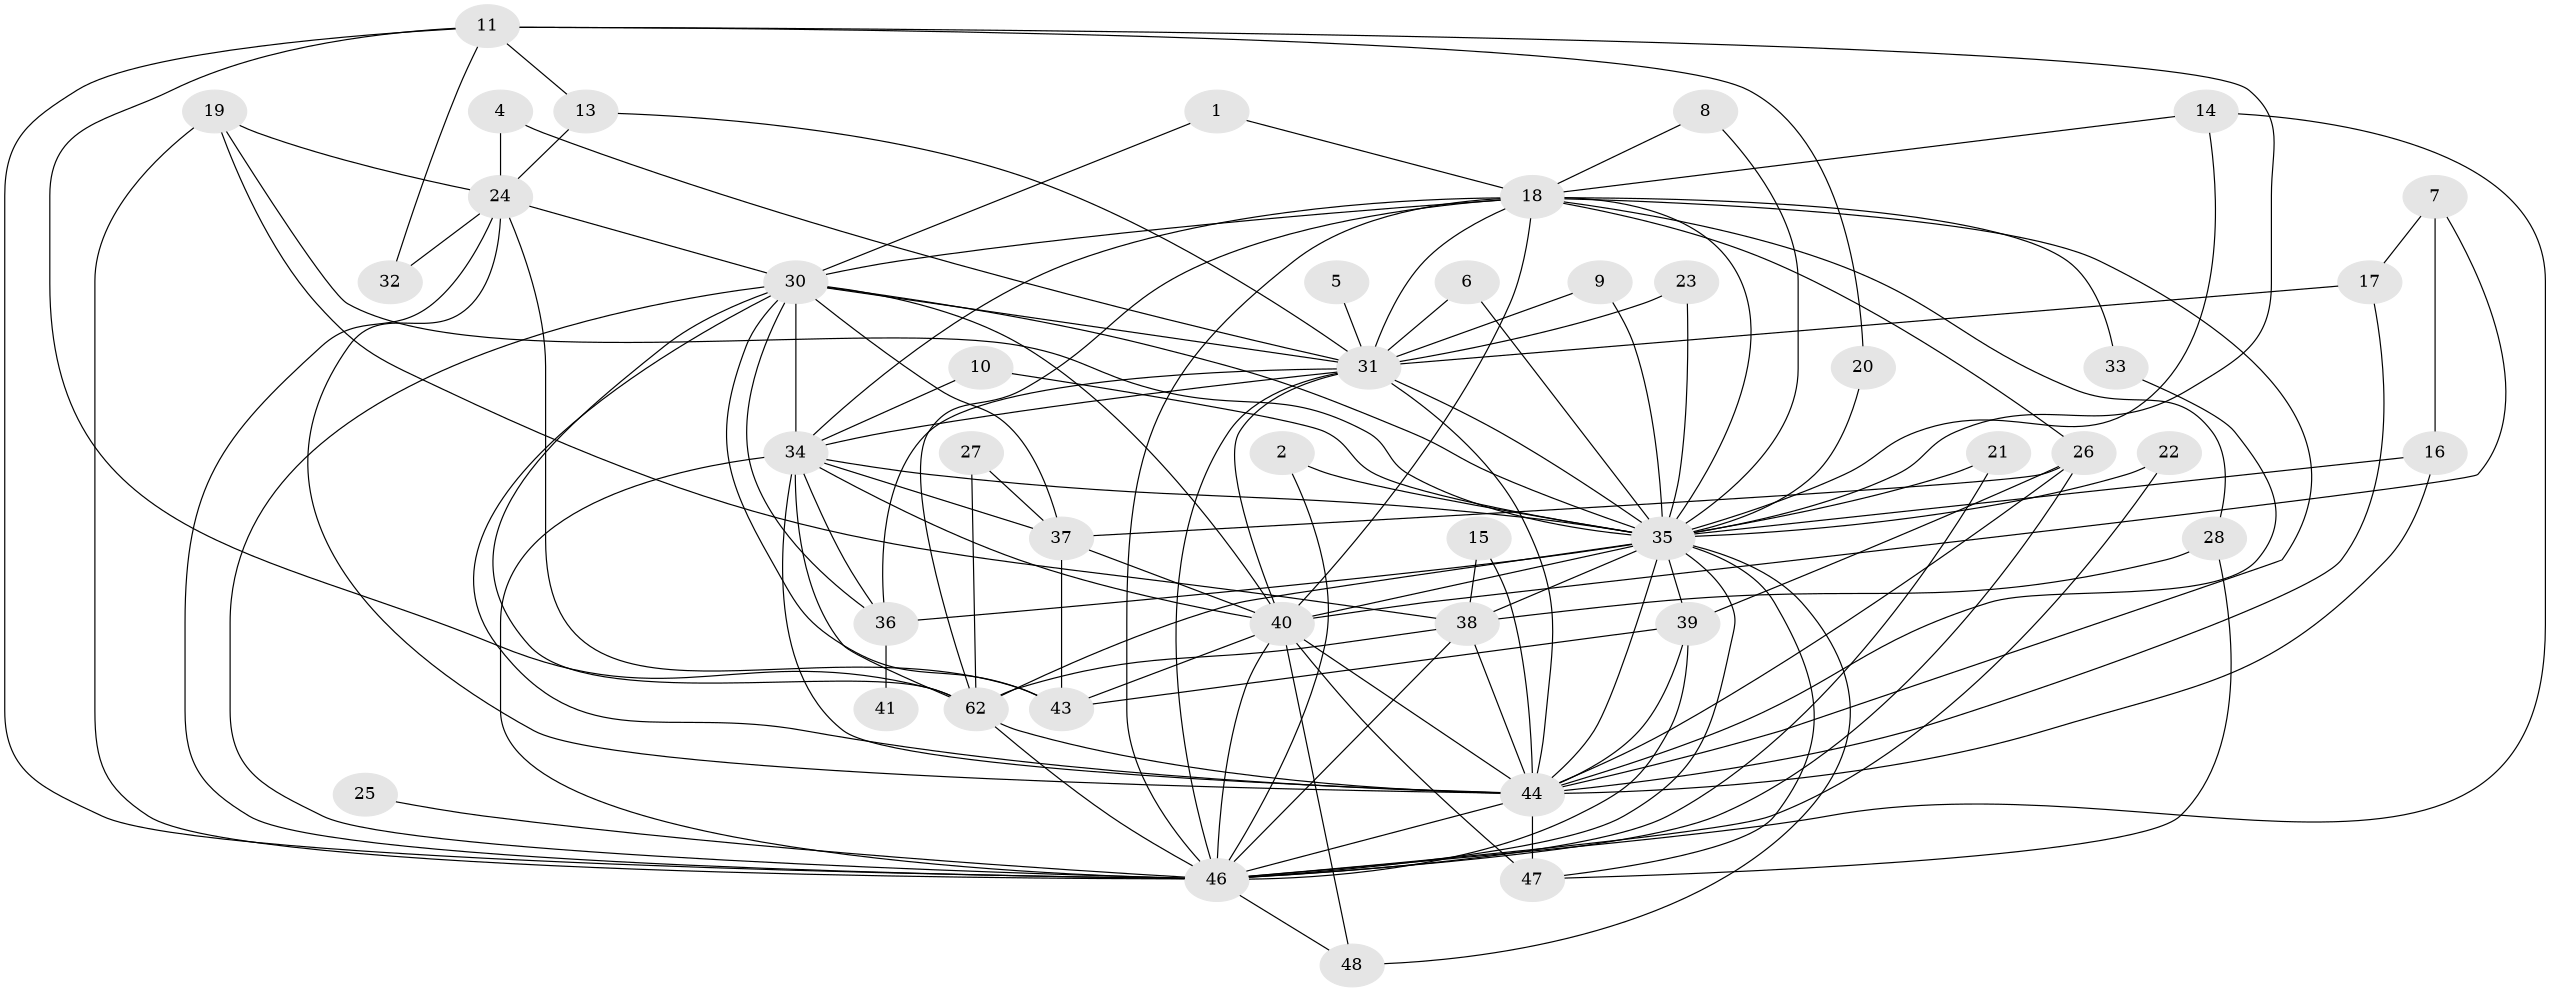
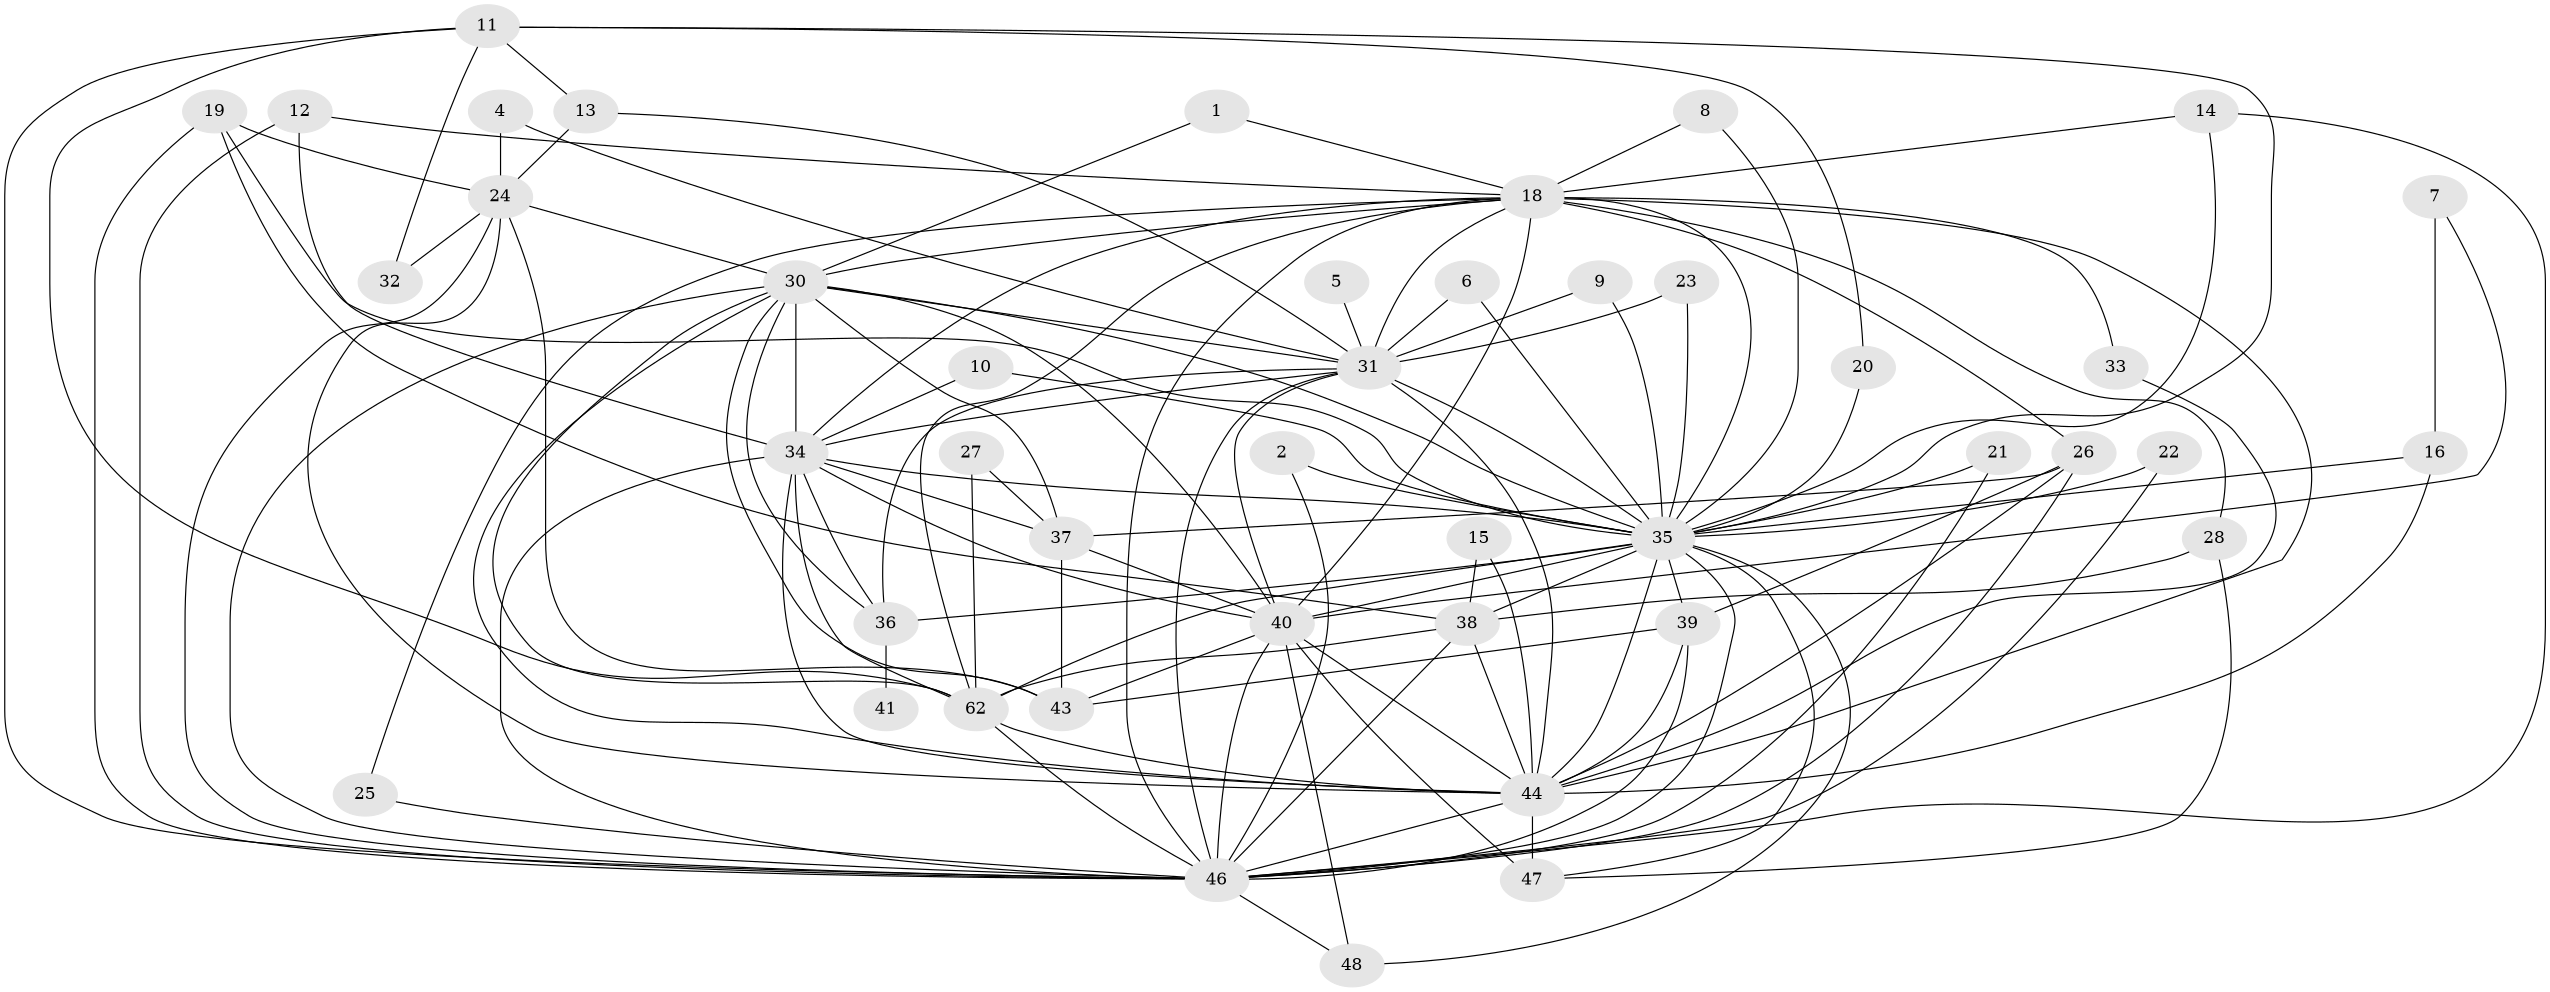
  graph {
    node [color=gray90 style=filled]
    edge [weight=1.0]
    1
    18
    30
    35
    46
    40
    44
    31
    34
    n10 [label=62]
    25
    26
    28
    33
    43
    37
    36
    2
    38
    39
    47
    48
    4
    24
    32
    5
    6
    7
    16
-   17
    8
    9
    10
    11
    13
    20
+   12
    14
    15
    19
    21
    22
    23
    27
    41
    1 -- 18
    1 -- 30
    18 -- 30
    18 -- 35 [weight=2.0]
    18 -- 46 [weight=2.0]
    18 -- 40
    18 -- 44 [weight=2.0]
    18 -- 31
    18 -- 34
    18 -- n10
+   18 -- 25
    18 -- 26
    18 -- 28
    18 -- 33
    30 -- 35 [weight=2.0]
    30 -- 46 [weight=2.0]
    30 -- 40
    30 -- 44
    30 -- 31
    30 -- 34
    30 -- n10
    30 -- 43
    30 -- 37
    30 -- 36
    35 -- 46 [weight=4.0]
    35 -- 40 [weight=2.0]
    35 -- 44 [weight=2.0]
    35 -- n10
    35 -- 36 [weight=2.0]
    35 -- 38
    35 -- 39
    35 -- 47
    35 -- 48
    46 -- 48
    40 -- 46 [weight=3.0]
    40 -- 44
    40 -- 43
    40 -- 47
    40 -- 48
    44 -- 46 [weight=3.0]
    44 -- 47 [weight=2.0]
    31 -- 35 [weight=2.0]
    31 -- 46 [weight=2.0]
    31 -- 40
    31 -- 44 [weight=2.0]
    31 -- 34
    31 -- 36
    34 -- 35 [weight=2.0]
    34 -- 46 [weight=3.0]
    34 -- 40
    34 -- 44 [weight=2.0]
    34 -- n10
    34 -- 37
    34 -- 36
    n10 -- 46
    n10 -- 44 [weight=2.0]
    25 -- 46
    26 -- 46
    26 -- 44
    26 -- 37
    26 -- 39
    28 -- 38
    28 -- 47
    33 -- 44
    37 -- 40 [weight=2.0]
    37 -- 43 [weight=2.0]
    36 -- 41
    2 -- 35
    2 -- 46
    38 -- 46
    38 -- 44 [weight=2.0]
    38 -- n10
    39 -- 46
    39 -- 44
    39 -- 43
    4 -- 31
    4 -- 24
    24 -- 30
    24 -- 46
    24 -- 44
    24 -- 43
    24 -- 32
    5 -- 31
    6 -- 35
    6 -- 31
    7 -- 40
    7 -- 16
-   7 -- 17
    16 -- 35 [weight=2.0]
    16 -- 44
-   17 -- 44
-   17 -- 31
    8 -- 18
    8 -- 35
    9 -- 35
    9 -- 31
    10 -- 35
    10 -- 34
    11 -- 35
    11 -- 46
    11 -- n10
    11 -- 32
    11 -- 13
    11 -- 20
    13 -- 31
    13 -- 24
    20 -- 35
+   12 -- 18
+   12 -- 46 [weight=2.0]
+   12 -- 34
    14 -- 18
    14 -- 35
    14 -- 46
    15 -- 44
    15 -- 38
    19 -- 35
    19 -- 46
    19 -- 38
    19 -- 24
    21 -- 35
    21 -- 46
    22 -- 35
    22 -- 46
    23 -- 35
    23 -- 31
    27 -- n10
    27 -- 37
  }
